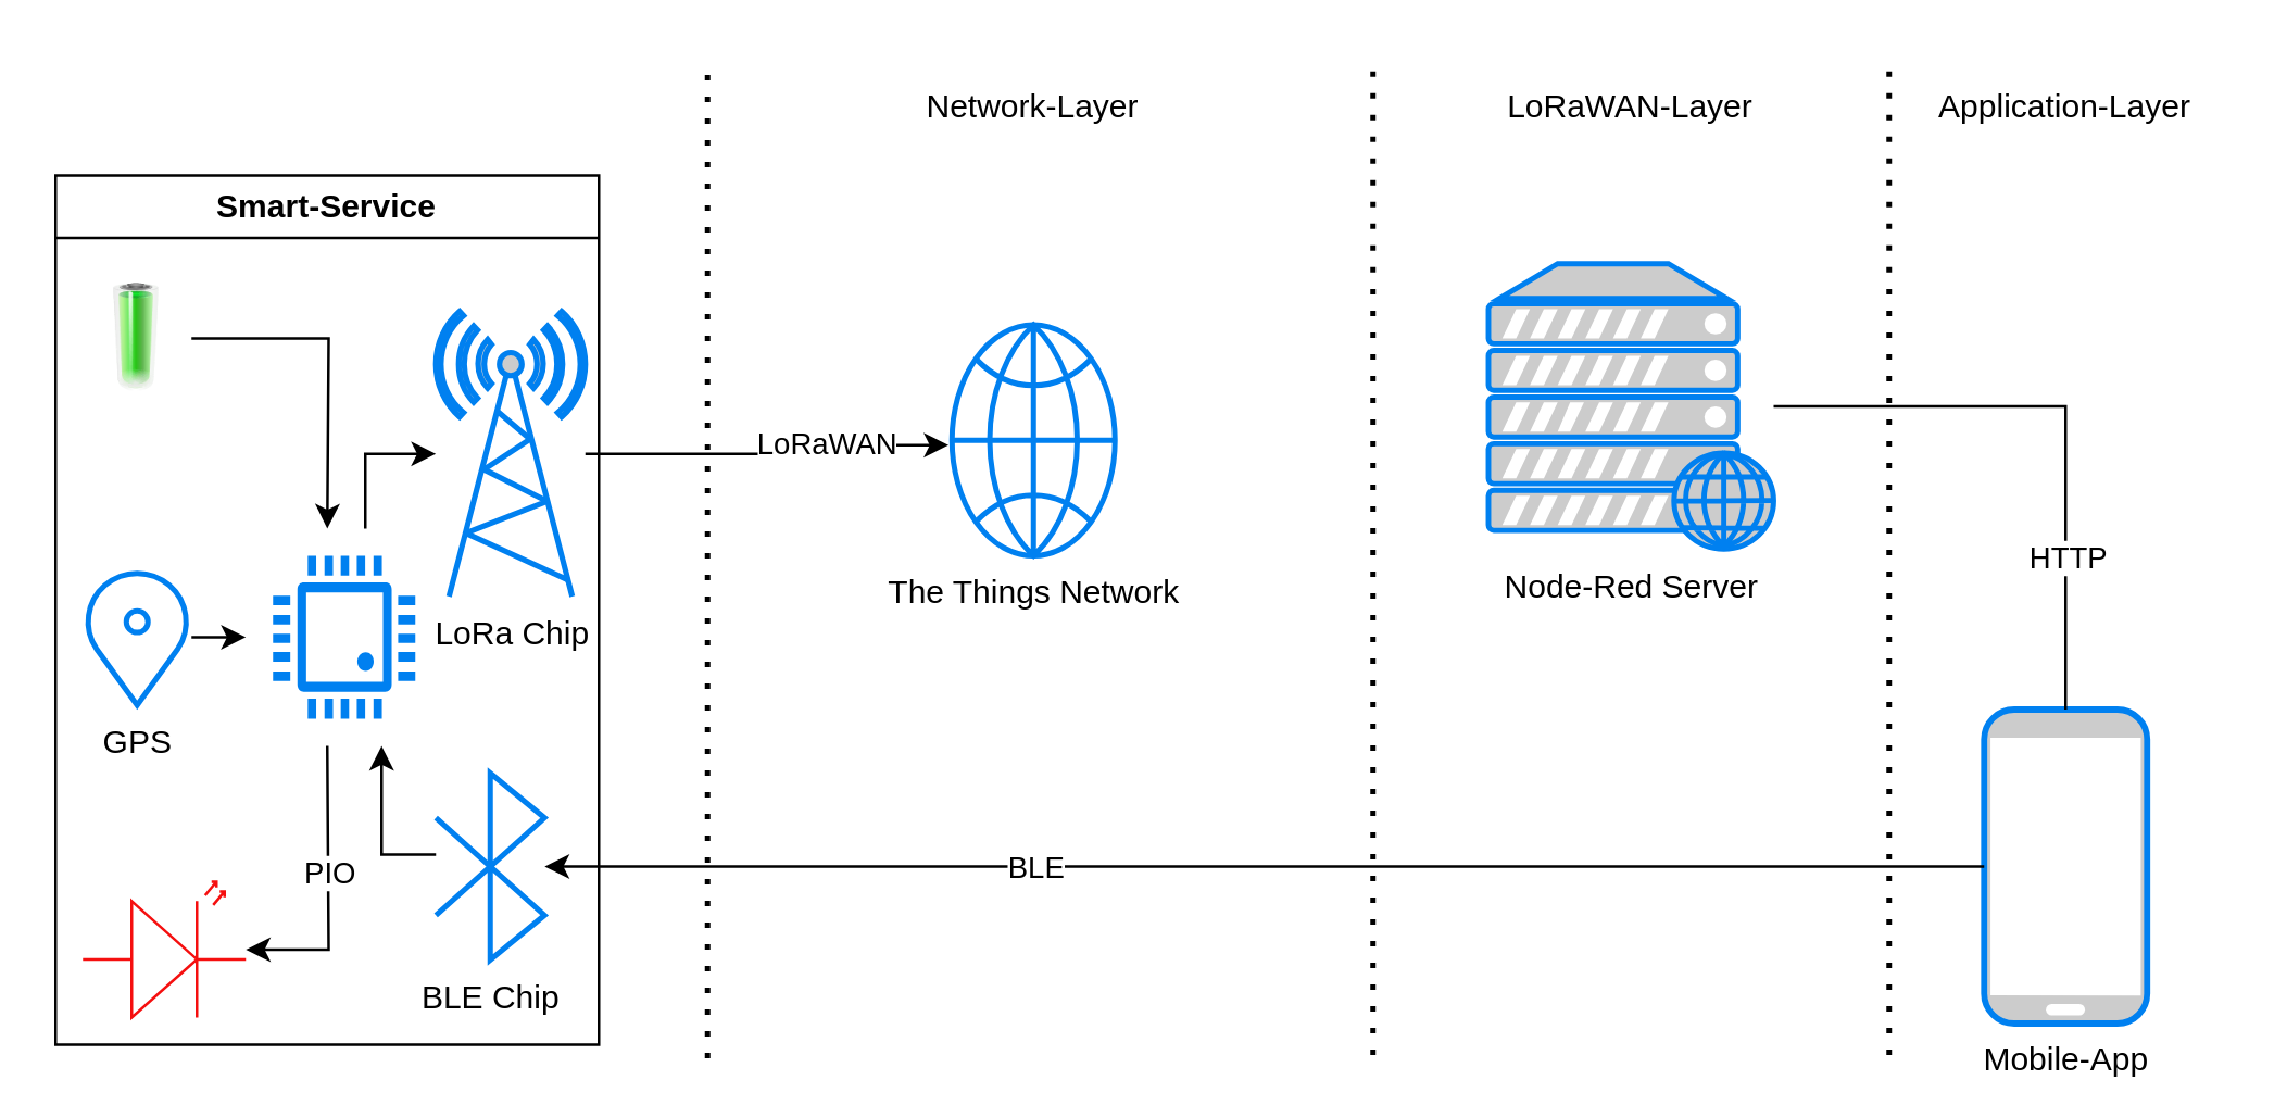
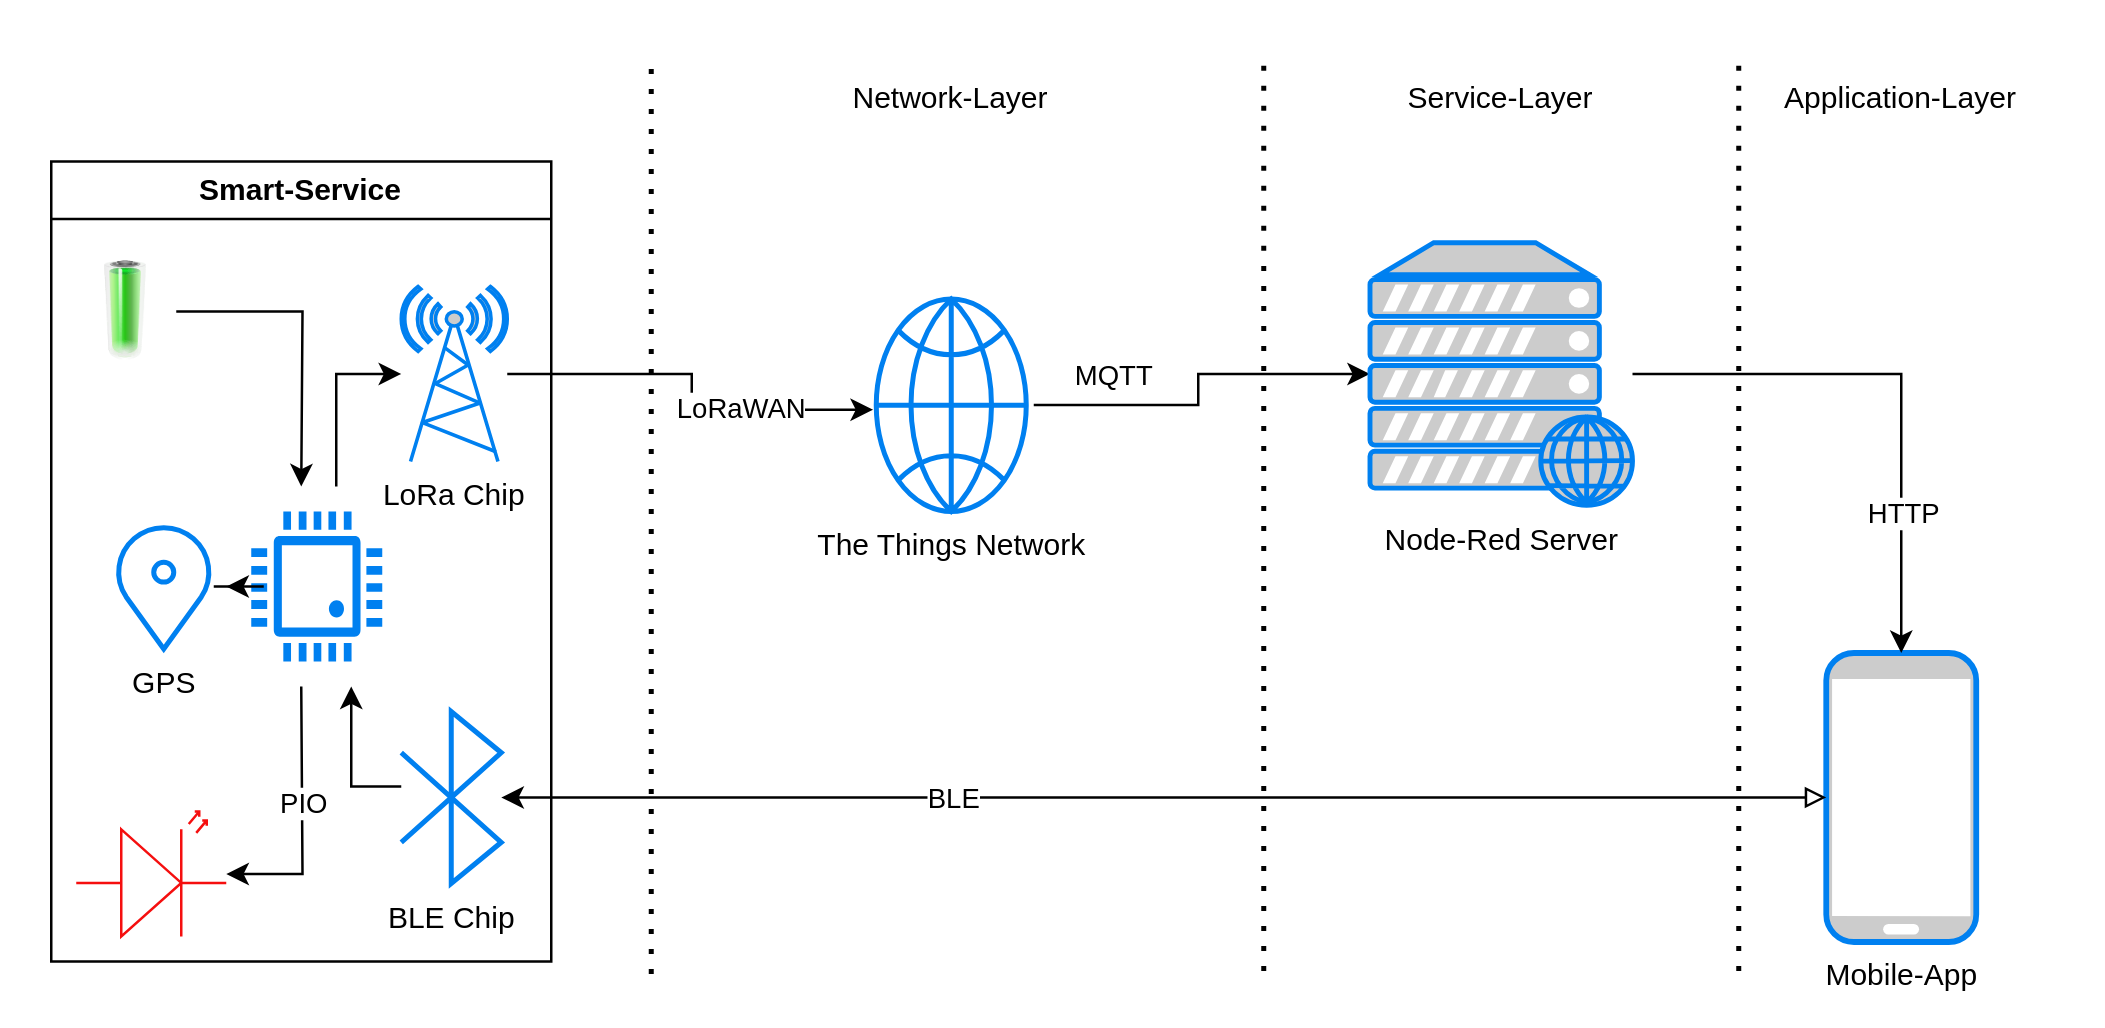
  <mxCell id="0" />
  <mxCell id="1" parent="0" />
  <mxCell id="2" value="Smart-Service" style="swimlane;whiteSpace=wrap;html=1;" vertex="1" parent="1"><mxGeometry x="20" y="64" width="200" height="320" as="geometry"><mxRectangle x="40" y="40" width="110" height="30" as="alternateBounds" /></mxGeometry></mxCell>
  <mxCell id="3" style="edgeStyle=orthogonalEdgeStyle;rounded=0;orthogonalLoop=1;jettySize=auto;html=1;" edge="1" parent="2" target="7"><mxGeometry relative="1" as="geometry"><mxPoint x="114" y="130" as="sourcePoint" /><mxPoint x="110" y="90" as="targetPoint" /><Array as="points"><mxPoint x="114" y="120" /><mxPoint x="114" y="90" /></Array></mxGeometry></mxCell>
  <mxCell id="4" style="edgeStyle=orthogonalEdgeStyle;rounded=0;orthogonalLoop=1;jettySize=auto;html=1;entryX=0;entryY=0.436;entryDx=0;entryDy=0;entryPerimeter=0;startArrow=classic;startFill=1;endArrow=none;endFill=0;" edge="1" parent="2" target="6"><mxGeometry relative="1" as="geometry"><mxPoint x="120" y="210" as="sourcePoint" /><Array as="points"><mxPoint x="120" y="210" /><mxPoint x="120" y="250" /></Array></mxGeometry></mxCell>
  <mxCell id="5" value="" style="pointerEvents=1;shadow=0;dashed=0;html=1;strokeColor=none;fillColor=#0080F0;labelPosition=center;verticalLabelPosition=bottom;verticalAlign=top;align=center;outlineConnect=0;shape=mxgraph.veeam.cpu;" vertex="1" parent="2"><mxGeometry x="80" y="140" width="52.4" height="60" as="geometry" /></mxCell>
  <mxCell id="6" value="BLE Chip" style="html=1;verticalLabelPosition=bottom;align=center;labelBackgroundColor=#ffffff;verticalAlign=top;strokeWidth=2;strokeColor=#0080F0;shadow=0;dashed=0;shape=mxgraph.ios7.icons.bluetooth;pointerEvents=1" vertex="1" parent="2"><mxGeometry x="140" y="220" width="40" height="68.8" as="geometry" /></mxCell>
- <mxCell id="7" value="&lt;font color=&quot;#000000&quot;&gt;LoRa Chip&lt;/font&gt;" style="fontColor=#0066CC;verticalAlign=top;verticalLabelPosition=bottom;labelPosition=center;align=center;html=1;outlineConnect=0;fillColor=#CCCCCC;strokeColor=#0080F0;gradientColor=none;gradientDirection=north;strokeWidth=2;shape=mxgraph.networks.radio_tower;" vertex="1" parent="2"><mxGeometry x="140" y="50" width="55" height="105" as="geometry" /></mxCell>
+ <mxCell id="7" value="&lt;font color=&quot;#000000&quot;&gt;LoRa Chip&lt;/font&gt;" style="fontColor=#0066CC;verticalAlign=top;verticalLabelPosition=bottom;labelPosition=center;align=center;html=1;outlineConnect=0;fillColor=#CCCCCC;strokeColor=#0080F0;gradientColor=none;gradientDirection=north;strokeWidth=2;shape=mxgraph.networks.radio_tower;" vertex="1" parent="2"><mxGeometry x="140" y="50" width="42.4" height="70" as="geometry" /></mxCell>
  <mxCell id="8" style="edgeStyle=orthogonalEdgeStyle;rounded=0;orthogonalLoop=1;jettySize=auto;html=1;" edge="1" parent="2" source="9"><mxGeometry relative="1" as="geometry"><mxPoint x="70" y="170" as="targetPoint" /></mxGeometry></mxCell>
- <mxCell id="9" value="GPS" style="html=1;verticalLabelPosition=bottom;align=center;labelBackgroundColor=#ffffff;verticalAlign=top;strokeWidth=2;strokeColor=#0080F0;shadow=0;dashed=0;shape=mxgraph.ios7.icons.location;" vertex="1" parent="2"><mxGeometry x="10" y="145" width="40" height="50" as="geometry" /></mxCell>
+ <mxCell id="9" value="GPS" style="html=1;verticalLabelPosition=bottom;align=center;labelBackgroundColor=#ffffff;verticalAlign=top;strokeWidth=2;strokeColor=#0080F0;shadow=0;dashed=0;shape=mxgraph.ios7.icons.location;" vertex="1" parent="2"><mxGeometry x="25" y="145" width="40" height="50" as="geometry" /></mxCell>
  <mxCell id="10" value="" style="verticalLabelPosition=bottom;shadow=0;dashed=0;align=center;html=1;verticalAlign=top;shape=mxgraph.electrical.opto_electronics.led_2;pointerEvents=1;fontColor=#000000;strokeColor=#f50f0f;" vertex="1" parent="2"><mxGeometry x="10" y="260" width="60" height="50" as="geometry" /></mxCell>
  <mxCell id="11" value="" style="image;html=1;image=img/lib/clip_art/general/Battery_100_128x128.png;strokeColor=#f50f0f;fontColor=#000000;" vertex="1" parent="2"><mxGeometry x="10" y="40" width="40" height="40" as="geometry" /></mxCell>
+ <mxCell id="12" style="edgeStyle=orthogonalEdgeStyle;rounded=0;orthogonalLoop=1;jettySize=auto;html=1;entryX=0;entryY=0.5;entryDx=0;entryDy=0;entryPerimeter=0;fontColor=#000000;startArrow=none;startFill=0;exitX=1.05;exitY=0.499;exitDx=0;exitDy=0;exitPerimeter=0;" edge="1" parent="1" source="19" target="18"><mxGeometry relative="1" as="geometry"><mxPoint x="475" y="129" as="sourcePoint" /></mxGeometry></mxCell>
+ <mxCell id="13" value="MQTT" style="edgeLabel;html=1;align=center;verticalAlign=middle;resizable=0;points=[];fontColor=#000000;" vertex="1" connectable="0" parent="12"><mxGeometry x="0.218" y="-3" relative="1" as="geometry"><mxPoint x="-45" y="-3" as="offset" /></mxGeometry></mxCell>
  <mxCell id="14" value="&lt;font color=&quot;#000000&quot;&gt;Mobile-App&lt;/font&gt;" style="fontColor=#0066CC;verticalAlign=top;verticalLabelPosition=bottom;labelPosition=center;align=center;html=1;outlineConnect=0;fillColor=#CCCCCC;strokeColor=#0080F0;gradientColor=none;gradientDirection=north;strokeWidth=2;shape=mxgraph.networks.mobile;" vertex="1" parent="1"><mxGeometry x="730" y="260.6" width="60" height="115.6" as="geometry" /></mxCell>
  <mxCell id="15" value="LoRaWAN" style="edgeStyle=orthogonalEdgeStyle;rounded=0;orthogonalLoop=1;jettySize=auto;html=1;fontColor=#000000;startArrow=none;startFill=0;entryX=-0.021;entryY=0.521;entryDx=0;entryDy=0;entryPerimeter=0;" edge="1" parent="1" source="7" target="19"><mxGeometry x="0.34" relative="1" as="geometry"><mxPoint x="405" y="129" as="targetPoint" /><mxPoint as="offset" /></mxGeometry></mxCell>
- <mxCell id="16" style="edgeStyle=orthogonalEdgeStyle;rounded=0;orthogonalLoop=1;jettySize=auto;html=1;fontColor=#000000;startArrow=none;startFill=0;endArrow=none;" edge="1" parent="1" source="18" target="14"><mxGeometry relative="1" as="geometry" /></mxCell>
+ <mxCell id="16" style="edgeStyle=orthogonalEdgeStyle;rounded=0;orthogonalLoop=1;jettySize=auto;html=1;fontColor=#000000;startArrow=none;startFill=0;" edge="1" parent="1" source="18" target="14"><mxGeometry relative="1" as="geometry" /></mxCell>
  <mxCell id="17" value="HTTP" style="edgeLabel;html=1;align=center;verticalAlign=middle;resizable=0;points=[];fontColor=#000000;" vertex="1" connectable="0" parent="16"><mxGeometry x="-0.191" y="1" relative="1" as="geometry"><mxPoint x="19" y="56" as="offset" /></mxGeometry></mxCell>
  <mxCell id="18" value="&lt;font color=&quot;#000000&quot;&gt;Node-Red Server&lt;/font&gt;" style="fontColor=#0066CC;verticalAlign=top;verticalLabelPosition=bottom;labelPosition=center;align=center;html=1;outlineConnect=0;fillColor=#CCCCCC;strokeColor=#0080F0;gradientColor=none;gradientDirection=north;strokeWidth=2;shape=mxgraph.networks.web_server;" vertex="1" parent="1"><mxGeometry x="547.5" y="96.5" width="105" height="105" as="geometry" /></mxCell>
  <mxCell id="19" value="The Things Network" style="html=1;verticalLabelPosition=bottom;align=center;labelBackgroundColor=#ffffff;verticalAlign=top;strokeWidth=2;strokeColor=#0080F0;shadow=0;dashed=0;shape=mxgraph.ios7.icons.globe;fontColor=#000000;" vertex="1" parent="1"><mxGeometry x="350" y="119" width="60" height="85" as="geometry" /></mxCell>
- <mxCell id="20" value="" style="edgeStyle=orthogonalEdgeStyle;rounded=0;orthogonalLoop=1;jettySize=auto;html=1;fontColor=#000000;startArrow=classic;startFill=1;endArrow=none;endFill=0;" edge="1" parent="1" source="6" target="14"><mxGeometry relative="1" as="geometry" /></mxCell>
+ <mxCell id="20" value="" style="edgeStyle=orthogonalEdgeStyle;rounded=0;orthogonalLoop=1;jettySize=auto;html=1;fontColor=#000000;startArrow=classic;startFill=1;endArrow=block;endFill=0;" edge="1" parent="1" source="6" target="14"><mxGeometry relative="1" as="geometry" /></mxCell>
  <mxCell id="21" value="BLE" style="edgeLabel;html=1;align=center;verticalAlign=middle;resizable=0;points=[];fontColor=#000000;" vertex="1" connectable="0" parent="20"><mxGeometry x="0.244" relative="1" as="geometry"><mxPoint x="-150" as="offset" /></mxGeometry></mxCell>
  <mxCell id="22" value="" style="endArrow=none;dashed=1;html=1;dashPattern=1 3;strokeWidth=2;rounded=0;fontColor=#000000;" edge="1" parent="1"><mxGeometry width="50" height="50" relative="1" as="geometry"><mxPoint x="260" y="389" as="sourcePoint" /><mxPoint x="260" y="24" as="targetPoint" /><Array as="points"><mxPoint x="260" y="209" /></Array></mxGeometry></mxCell>
  <mxCell id="23" value="" style="endArrow=none;dashed=1;html=1;dashPattern=1 3;strokeWidth=2;rounded=0;fontColor=#000000;" edge="1" parent="1"><mxGeometry width="50" height="50" relative="1" as="geometry"><mxPoint x="505" y="387.75" as="sourcePoint" /><mxPoint x="505" y="20.25" as="targetPoint" /></mxGeometry></mxCell>
  <mxCell id="24" value="" style="endArrow=none;dashed=1;html=1;dashPattern=1 3;strokeWidth=2;rounded=0;fontColor=#000000;" edge="1" parent="1"><mxGeometry width="50" height="50" relative="1" as="geometry"><mxPoint x="695" y="387.75" as="sourcePoint" /><mxPoint x="695" y="20.25" as="targetPoint" /></mxGeometry></mxCell>
  <mxCell id="25" style="edgeStyle=orthogonalEdgeStyle;rounded=0;orthogonalLoop=1;jettySize=auto;html=1;fontColor=#000000;startArrow=classic;startFill=1;endArrow=none;endFill=0;" edge="1" parent="1" source="10"><mxGeometry relative="1" as="geometry"><mxPoint x="120" y="274" as="targetPoint" /></mxGeometry></mxCell>
  <mxCell id="26" value="PIO" style="edgeLabel;html=1;align=center;verticalAlign=middle;resizable=0;points=[];fontColor=#000000;" vertex="1" connectable="0" parent="25"><mxGeometry x="0.123" relative="1" as="geometry"><mxPoint as="offset" /></mxGeometry></mxCell>
  <mxCell id="27" style="edgeStyle=orthogonalEdgeStyle;rounded=0;orthogonalLoop=1;jettySize=auto;html=1;fontColor=#000000;startArrow=none;startFill=0;endArrow=classic;endFill=1;" edge="1" parent="1" source="11"><mxGeometry relative="1" as="geometry"><mxPoint x="120" y="194" as="targetPoint" /><mxPoint x="67" y="120.31" as="sourcePoint" /></mxGeometry></mxCell>
  <mxCell id="28" value="Network-Layer" style="text;html=1;strokeColor=none;fillColor=none;align=center;verticalAlign=middle;whiteSpace=wrap;rounded=0;fontColor=#000000;" vertex="1" parent="1"><mxGeometry x="270" y="24" width="220" height="30" as="geometry" /></mxCell>
- <mxCell id="29" value="LoRaWAN-Layer" style="text;html=1;strokeColor=none;fillColor=none;align=center;verticalAlign=middle;whiteSpace=wrap;rounded=0;fontColor=#000000;" vertex="1" parent="1"><mxGeometry x="510" y="24" width="180" height="30" as="geometry" /></mxCell>
+ <mxCell id="29" value="Service-Layer" style="text;html=1;strokeColor=none;fillColor=none;align=center;verticalAlign=middle;whiteSpace=wrap;rounded=0;fontColor=#000000;" vertex="1" parent="1"><mxGeometry x="510" y="24" width="180" height="30" as="geometry" /></mxCell>
  <mxCell id="30" value="Application-Layer" style="text;html=1;strokeColor=none;fillColor=none;align=center;verticalAlign=middle;whiteSpace=wrap;rounded=0;fontColor=#000000;" vertex="1" parent="1"><mxGeometry x="700" y="24" width="120" height="30" as="geometry" /></mxCell>
